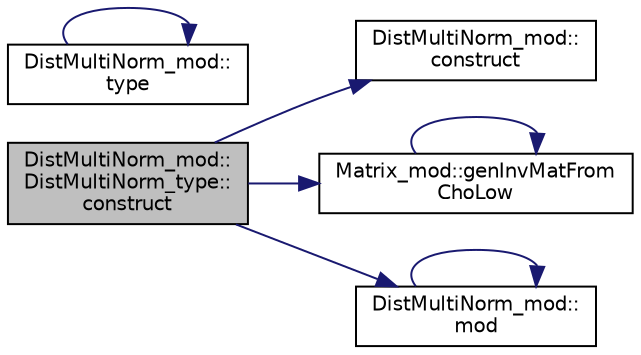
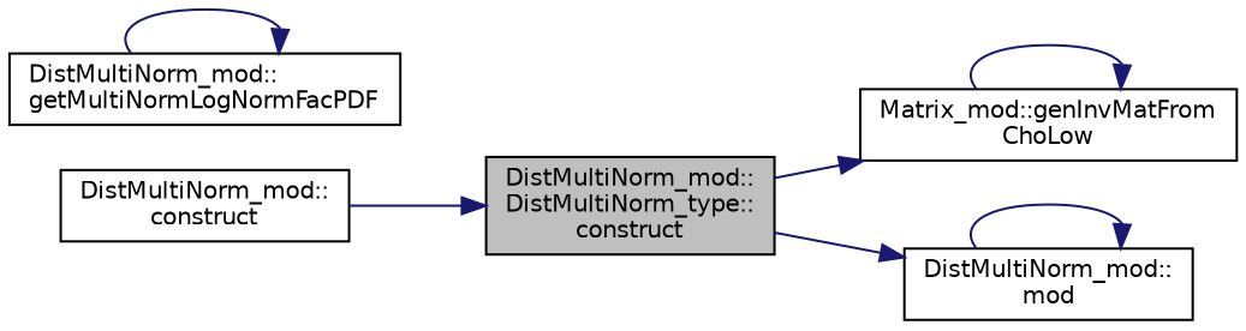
  digraph {
    rankdir=LR
    node [color=black fillcolor=white fontname=Helvetica fontsize=10 shape=record style=filled]
    edge [color=midnightblue fontname=Helvetica fontsize=10 labelfontname=Helvetica labelfontsize=10 style=solid]
    n1 [fillcolor=grey75 fontcolor=black height=0.2 label="DistMultiNorm_mod::\lDistMultiNorm_type::\lconstruct" width=0.4]
    n2 [height=0.2 label="DistMultiNorm_mod::\lconstruct" width=0.4]
    n3 [height=0.2 label="Matrix_mod::genInvMatFrom\lChoLow" width=0.4]
    n4 [height=0.2 label="DistMultiNorm_mod::\lmod" width=0.4]
-   n5 [height=0.2 label="DistMultiNorm_mod::\ltype" width=0.4]
-   n1 -> n2
+   n5 [height=0.2 label="DistMultiNorm_mod::\lgetMultiNormLogNormFacPDF" width=0.4]
+   n2 -> n1
    n1 -> n3
    n1 -> n4
    n3 -> n3
    n4 -> n4
    n5 -> n5
  }
